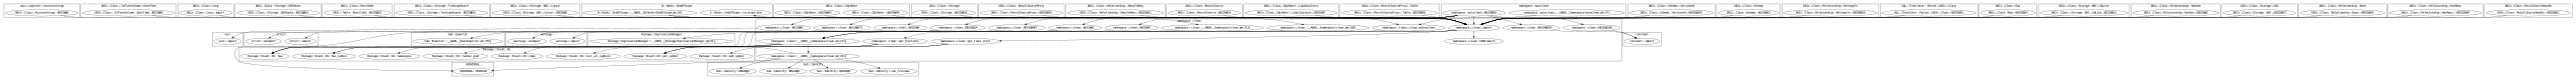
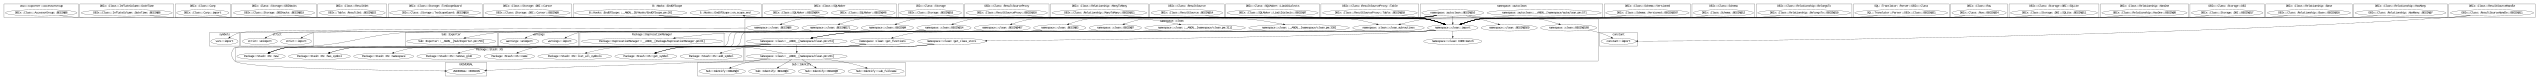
  digraph {
    fontname="Liberation Mono"
    node [fontname="Liberation Mono"]
    edge [fontname="Liberation Mono"]
    "Sub::Identify::BEGIN@3"
    "Sub::Identify::sub_fullname"
    "Sub::Identify::BEGIN@6"
    "Sub::Identify::BEGIN@4"
    "DBIx::Class::AccessorGroup::BEGIN@8"
    "DBIx::Class::InflateColumn::DateTime::BEGIN@8"
    "DBIx::Class::Carp::import"
    "DBIx::Class::Storage::DBIHacks::BEGIN@19"
    "Package::Stash::XS::get_symbol"
    "Package::Stash::XS::has_symbol"
    "Package::Stash::XS::list_all_symbols"
    "Package::Stash::XS::add_symbol"
    "Package::Stash::XS::name"
    "Package::Stash::XS::namespace"
    "Package::Stash::XS::new"
    "Package::Stash::XS::remove_glob"
    n17 [label="DBIx::Table::ResultSet::BEGIN@22"]
    "DBIx::Class::Storage::TxnScopeGuard::BEGIN@10"
    "UNIVERSAL::VERSION"
    "DBIx::Class::Storage::DBI::Cursor::BEGIN@9"
    "namespace::clean::BEGIN@168"
    "namespace::clean::BEGIN@6"
    "namespace::clean::BEGIN@4"
    "namespace::clean::BEGIN@14"
    "namespace::clean::get_functions"
    "namespace::clean::BEGIN@467"
    "namespace::clean::BEGIN@7"
    "namespace::clean::__ANON__[namespace/clean.pm:311]"
    "namespace::clean::BEGIN@171"
    "namespace::clean::__ANON__[namespace/clean.pm:338]"
    "namespace::clean::BEGIN@3"
    "namespace::clean::clean_subroutines"
    "namespace::clean::get_class_store"
    "namespace::clean::BEGIN@169"
    "namespace::clean::__ANON__[namespace/clean.pm:274]"
    "namespace::clean::__ANON__[namespace/clean.pm:221]"
    "namespace::clean::import"
    "namespace::clean::CORE:match"
    "DBIx::Class::SQLMaker::BEGIN@48"
    "DBIx::Class::SQLMaker::BEGIN@64"
    "DBIx::Class::Storage::BEGIN@19"
    "DBIx::Class::ResultSourceProxy::BEGIN@10"
    "Package::DeprecationManager::__ANON__[Package/DeprecationManager.pm:61]"
    "DBIx::Class::Relationship::ManyToMany::BEGIN@11"
    "DBIx::Class::ResultSource::BEGIN@14"
    "DBIx::Class::SQLMaker::LimitDialects::BEGIN@7"
    "DBIx::Class::ResultSourceHandle::BEGIN@11"
    "DBIx::Class::ResultSourceProxy::Table::BEGIN@10"
    "warnings::unimport"
    "warnings::import"
    "vars::import"
    "namespace::autoclean::__ANON__[namespace/autoclean.pm:57]"
    "namespace::autoclean::BEGIN@16"
    "B::Hooks::EndOfScope::__ANON__[B/Hooks/EndOfScope.pm:26]"
    "B::Hooks::EndOfScope::on_scope_end"
    "DBIx::Class::Schema::Versioned::BEGIN@207"
    "DBIx::Class::Schema::BEGIN@12"
    "DBIx::Class::Relationship::BelongsTo::BEGIN@10"
    "SQL::Translator::Parser::DBIx::Class::BEGIN@21"
    "constant::import"
    "DBIx::Class::Row::BEGIN@24"
    "Sub::Exporter::__ANON__[Sub/Exporter.pm:756]"
    "strict::import"
    "strict::unimport"
    "DBIx::Class::Storage::DBI::SQLite::BEGIN@11"
    "DBIx::Class::Relationship::HasOne::BEGIN@8"
    "DBIx::Class::Storage::DBI::BEGIN@17"
    "DBIx::Class::Relationship::Base::BEGIN@10"
-   "DBIx::Class::Relationship::HasMany::BEGIN@7" [label="DBIx::Class::Relationship::HasMany::VERSION@7"]
+   "DBIx::Class::Relationship::HasMany::BEGIN@7"
    subgraph cluster_1 {
      label="Sub::Identify"
      "Sub::Identify::BEGIN@3"
      "Sub::Identify::sub_fullname"
      "Sub::Identify::BEGIN@6"
      "Sub::Identify::BEGIN@4"
    }
    subgraph cluster_2 {
      label="DBIx::Exporter::AccessorGroup"
      "DBIx::Class::AccessorGroup::BEGIN@8"
    }
    subgraph cluster_3 {
      label="DBIx::Class::InflateColumn::DateTime"
      "DBIx::Class::InflateColumn::DateTime::BEGIN@8"
    }
    subgraph cluster_4 {
      label="DBIx::Class::Carp"
      "DBIx::Class::Carp::import"
    }
    subgraph cluster_5 {
      label="DBIx::Class::Storage::DBIHacks"
      "DBIx::Class::Storage::DBIHacks::BEGIN@19"
    }
    subgraph cluster_6 {
      label="Package::Stash::XS"
      "Package::Stash::XS::get_symbol"
      "Package::Stash::XS::has_symbol"
      "Package::Stash::XS::list_all_symbols"
      "Package::Stash::XS::add_symbol"
      "Package::Stash::XS::name"
      "Package::Stash::XS::namespace"
      "Package::Stash::XS::new"
      "Package::Stash::XS::remove_glob"
    }
    subgraph cluster_7 {
      label="DBIx::Class::ResultSet"
      n17
    }
    subgraph cluster_8 {
      label="DBIx::Class::Storage::TxnScopeGuard"
      "DBIx::Class::Storage::TxnScopeGuard::BEGIN@10"
    }
    subgraph cluster_9 {
      label=UNIVERSAL
      "UNIVERSAL::VERSION"
    }
    subgraph cluster_10 {
      label="DBIx::Class::Storage::DBI::Cursor"
      "DBIx::Class::Storage::DBI::Cursor::BEGIN@9"
    }
    subgraph cluster_11 {
      label="namespace::clean"
      "namespace::clean::BEGIN@168"
      "namespace::clean::BEGIN@6"
      "namespace::clean::BEGIN@4"
      "namespace::clean::BEGIN@14"
      "namespace::clean::get_functions"
      "namespace::clean::BEGIN@467"
      "namespace::clean::BEGIN@7"
      "namespace::clean::__ANON__[namespace/clean.pm:311]"
      "namespace::clean::BEGIN@171"
      "namespace::clean::__ANON__[namespace/clean.pm:338]"
      "namespace::clean::BEGIN@3"
      "namespace::clean::clean_subroutines"
      "namespace::clean::get_class_store"
      "namespace::clean::BEGIN@169"
      "namespace::clean::__ANON__[namespace/clean.pm:274]"
      "namespace::clean::__ANON__[namespace/clean.pm:221]"
      "namespace::clean::import"
      "namespace::clean::CORE:match"
    }
    subgraph cluster_12 {
      label="DBIx::Class::SQLMaker"
      "DBIx::Class::SQLMaker::BEGIN@48"
      "DBIx::Class::SQLMaker::BEGIN@64"
    }
    subgraph cluster_13 {
      label="DBIx::Class::Storage"
      "DBIx::Class::Storage::BEGIN@19"
    }
    subgraph cluster_14 {
      label="DBIx::Class::ResultSourceProxy"
      "DBIx::Class::ResultSourceProxy::BEGIN@10"
    }
    subgraph cluster_15 {
      label="Package::DeprecationManager"
      "Package::DeprecationManager::__ANON__[Package/DeprecationManager.pm:61]"
    }
    subgraph cluster_16 {
      label="DBIx::Class::Relationship::ManyToMany"
      "DBIx::Class::Relationship::ManyToMany::BEGIN@11"
    }
    subgraph cluster_17 {
      label="DBIx::Class::ResultSource"
      "DBIx::Class::ResultSource::BEGIN@14"
    }
    subgraph cluster_18 {
      label="DBIx::Class::SQLMaker::LimitDialects"
      "DBIx::Class::SQLMaker::LimitDialects::BEGIN@7"
    }
    subgraph cluster_19 {
      label="DBIx::Class::ResultSourceHandle"
      "DBIx::Class::ResultSourceHandle::BEGIN@11"
    }
    subgraph cluster_20 {
      label="DBIx::Class::ResultSourceProxy::Table"
      "DBIx::Class::ResultSourceProxy::Table::BEGIN@10"
    }
    subgraph cluster_21 {
      label=warnings
      "warnings::unimport"
      "warnings::import"
    }
    subgraph cluster_22 {
-     label=vars
+     label=symbols
      "vars::import"
    }
    subgraph cluster_23 {
      label="namespace::autoclean"
      "namespace::autoclean::__ANON__[namespace/autoclean.pm:57]"
      "namespace::autoclean::BEGIN@16"
    }
    subgraph cluster_24 {
      label="B::Hooks::EndOfScope"
      "B::Hooks::EndOfScope::__ANON__[B/Hooks/EndOfScope.pm:26]"
      "B::Hooks::EndOfScope::on_scope_end"
    }
    subgraph cluster_25 {
      label="DBIx::Class::Schema::Versioned"
      "DBIx::Class::Schema::Versioned::BEGIN@207"
    }
    subgraph cluster_26 {
      label="DBIx::Class::Schema"
      "DBIx::Class::Schema::BEGIN@12"
    }
    subgraph cluster_27 {
      label="DBIx::Class::Relationship::BelongsTo"
      "DBIx::Class::Relationship::BelongsTo::BEGIN@10"
    }
    subgraph cluster_28 {
      label="SQL::Translator::Parser::DBIx::Class"
      "SQL::Translator::Parser::DBIx::Class::BEGIN@21"
    }
    subgraph cluster_29 {
      label=constant
      "constant::import"
    }
    subgraph cluster_30 {
      label="DBIx::Class::Row"
      "DBIx::Class::Row::BEGIN@24"
    }
    subgraph cluster_31 {
      label="Sub::Exporter"
      "Sub::Exporter::__ANON__[Sub/Exporter.pm:756]"
    }
    subgraph cluster_32 {
      label="strict"
      "strict::import"
      "strict::unimport"
    }
    subgraph cluster_33 {
      label="DBIx::Class::Storage::DBI::SQLite"
      "DBIx::Class::Storage::DBI::SQLite::BEGIN@11"
    }
    subgraph cluster_34 {
      label="DBIx::Class::Relationship::HasOne"
      "DBIx::Class::Relationship::HasOne::BEGIN@8"
    }
    subgraph cluster_35 {
      label="DBIx::Class::Storage::DBI"
      "DBIx::Class::Storage::DBI::BEGIN@17"
    }
    subgraph cluster_36 {
      label="DBIx::Class::Relationship::Base"
      "DBIx::Class::Relationship::Base::BEGIN@10"
    }
    subgraph cluster_37 {
      label="DBIx::Class::Relationship::HasMany"
      "DBIx::Class::Relationship::HasMany::BEGIN@7"
    }
    "DBIx::Class::AccessorGroup::BEGIN@8" -> "namespace::clean::import"
    "DBIx::Class::InflateColumn::DateTime::BEGIN@8" -> "namespace::clean::import"
    "DBIx::Class::Carp::import" -> "namespace::clean::import"
    "DBIx::Class::Storage::DBIHacks::BEGIN@19" -> "namespace::clean::import"
    n17 -> "namespace::clean::import"
    "DBIx::Class::Storage::TxnScopeGuard::BEGIN@10" -> "namespace::clean::import"
    "DBIx::Class::Storage::DBI::Cursor::BEGIN@9" -> "namespace::clean::import"
    "namespace::clean::BEGIN@168" -> "constant::import"
    "namespace::clean::BEGIN@6" -> "vars::import"
    "namespace::clean::BEGIN@4" -> "strict::import"
    "namespace::clean::BEGIN@14" -> "UNIVERSAL::VERSION"
    "namespace::clean::BEGIN@14" -> "Sub::Exporter::__ANON__[Sub/Exporter.pm:756]"
    "namespace::clean::get_functions" -> "Package::Stash::XS::get_symbol"
    "namespace::clean::get_functions" -> "Package::Stash::XS::list_all_symbols"
    "namespace::clean::get_functions" -> "Package::Stash::XS::new"
    "namespace::clean::BEGIN@467" -> "warnings::unimport"
    "namespace::clean::BEGIN@7" -> "Package::DeprecationManager::__ANON__[Package/DeprecationManager.pm:61]"
    "namespace::clean::__ANON__[namespace/clean.pm:311]" -> "namespace::clean::__ANON__[namespace/clean.pm:274]"
    "namespace::clean::BEGIN@171" -> "strict::unimport"
    "namespace::clean::__ANON__[namespace/clean.pm:338]" -> "namespace::clean::__ANON__[namespace/clean.pm:274]"
    "namespace::clean::BEGIN@3" -> "Package::Stash::XS::new"
    "namespace::clean::BEGIN@3" -> "warnings::import"
    "namespace::clean::clean_subroutines" -> "namespace::clean::__ANON__[namespace/clean.pm:274]"
    "namespace::clean::get_class_store" -> "Package::Stash::XS::get_symbol"
    "namespace::clean::get_class_store" -> "Package::Stash::XS::has_symbol"
    "namespace::clean::get_class_store" -> "Package::Stash::XS::add_symbol"
-   "namespace::clean::BEGIN@169" -> "constant::import"
+   "DBIx::Class::ResultSourceHandle::BEGIN@11" -> "constant::import"
    "namespace::clean::__ANON__[namespace/clean.pm:274]" -> "Package::Stash::XS::get_symbol"
    "namespace::clean::__ANON__[namespace/clean.pm:274]" -> "Package::Stash::XS::namespace"
    "namespace::clean::__ANON__[namespace/clean.pm:274]" -> "Package::Stash::XS::new"
    "namespace::clean::__ANON__[namespace/clean.pm:274]" -> "Package::Stash::XS::remove_glob"
    "namespace::clean::__ANON__[namespace/clean.pm:274]" -> "namespace::clean::__ANON__[namespace/clean.pm:221]"
    "namespace::clean::__ANON__[namespace/clean.pm:221]" -> "Sub::Identify::BEGIN@3"
    "namespace::clean::__ANON__[namespace/clean.pm:221]" -> "Sub::Identify::sub_fullname"
    "namespace::clean::__ANON__[namespace/clean.pm:221]" -> "Sub::Identify::BEGIN@6"
    "namespace::clean::__ANON__[namespace/clean.pm:221]" -> "Sub::Identify::BEGIN@4"
    "namespace::clean::__ANON__[namespace/clean.pm:221]" -> "Package::Stash::XS::name"
    "namespace::clean::__ANON__[namespace/clean.pm:221]" -> "UNIVERSAL::VERSION"
    "namespace::clean::import" -> "Package::Stash::XS::has_symbol"
    "namespace::clean::import" -> "Package::Stash::XS::new"
    "namespace::clean::import" -> "namespace::clean::get_functions"
    "namespace::clean::import" -> "namespace::clean::get_class_store"
    "namespace::clean::import" -> "namespace::clean::CORE:match"
    "namespace::clean::import" -> "B::Hooks::EndOfScope::on_scope_end"
    "DBIx::Class::SQLMaker::BEGIN@48" -> "namespace::clean::import"
    "DBIx::Class::SQLMaker::BEGIN@64" -> "namespace::clean::clean_subroutines"
    "DBIx::Class::Storage::BEGIN@19" -> "namespace::clean::import"
    "DBIx::Class::ResultSourceProxy::BEGIN@10" -> "namespace::clean::import"
    "DBIx::Class::Relationship::ManyToMany::BEGIN@11" -> "namespace::clean::import"
    "DBIx::Class::ResultSource::BEGIN@14" -> "namespace::clean::import"
    "DBIx::Class::SQLMaker::LimitDialects::BEGIN@7" -> "namespace::clean::import"
    "DBIx::Class::ResultSourceHandle::BEGIN@11" -> "namespace::clean::import"
    "DBIx::Class::ResultSourceProxy::Table::BEGIN@10" -> "namespace::clean::import"
    "namespace::autoclean::__ANON__[namespace/autoclean.pm:57]" -> "namespace::clean::clean_subroutines"
    "namespace::autoclean::BEGIN@16" -> "namespace::clean::BEGIN@168"
    "namespace::autoclean::BEGIN@16" -> "namespace::clean::BEGIN@6"
    "namespace::autoclean::BEGIN@16" -> "namespace::clean::BEGIN@4"
    "namespace::autoclean::BEGIN@16" -> "namespace::clean::BEGIN@14"
    "namespace::autoclean::BEGIN@16" -> "namespace::clean::BEGIN@467"
    "namespace::autoclean::BEGIN@16" -> "namespace::clean::BEGIN@7"
    "namespace::autoclean::BEGIN@16" -> "namespace::clean::BEGIN@171"
    "namespace::autoclean::BEGIN@16" -> "namespace::clean::BEGIN@3"
    "namespace::autoclean::BEGIN@16" -> "namespace::clean::BEGIN@169"
    "namespace::autoclean::BEGIN@16" -> "namespace::clean::import"
    "B::Hooks::EndOfScope::__ANON__[B/Hooks/EndOfScope.pm:26]" -> "namespace::clean::__ANON__[namespace/clean.pm:311]"
    "B::Hooks::EndOfScope::__ANON__[B/Hooks/EndOfScope.pm:26]" -> "namespace::clean::__ANON__[namespace/clean.pm:338]"
    "DBIx::Class::Schema::Versioned::BEGIN@207" -> "namespace::clean::import"
    "DBIx::Class::Schema::BEGIN@12" -> "namespace::clean::import"
    "DBIx::Class::Relationship::BelongsTo::BEGIN@10" -> "namespace::clean::import"
    "SQL::Translator::Parser::DBIx::Class::BEGIN@21" -> "namespace::clean::import"
    "DBIx::Class::Row::BEGIN@24" -> "namespace::clean::import"
    "DBIx::Class::Storage::DBI::SQLite::BEGIN@11" -> "namespace::clean::import"
    "DBIx::Class::Relationship::HasOne::BEGIN@8" -> "namespace::clean::import"
    "DBIx::Class::Storage::DBI::BEGIN@17" -> "namespace::clean::import"
    "DBIx::Class::Relationship::Base::BEGIN@10" -> "namespace::clean::import"
    "DBIx::Class::Relationship::HasMany::BEGIN@7" -> "namespace::clean::import"
  }
